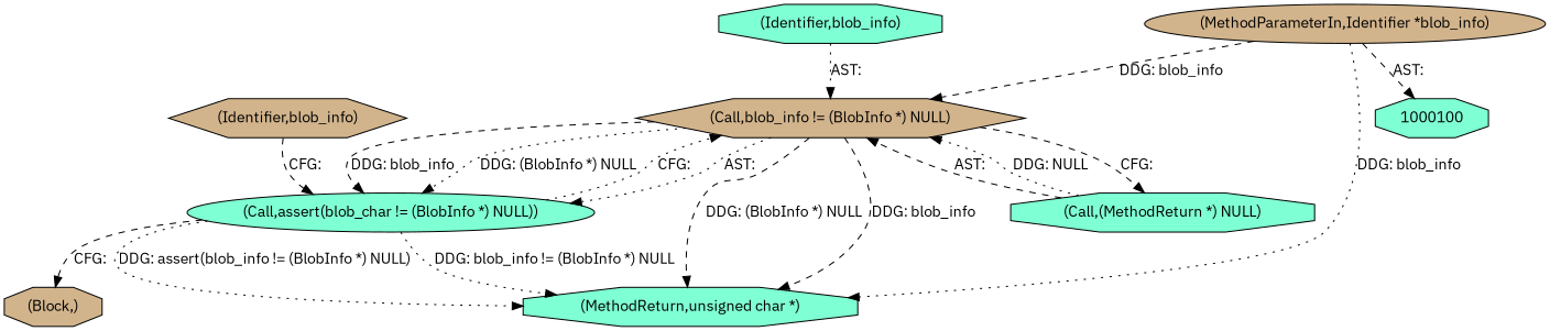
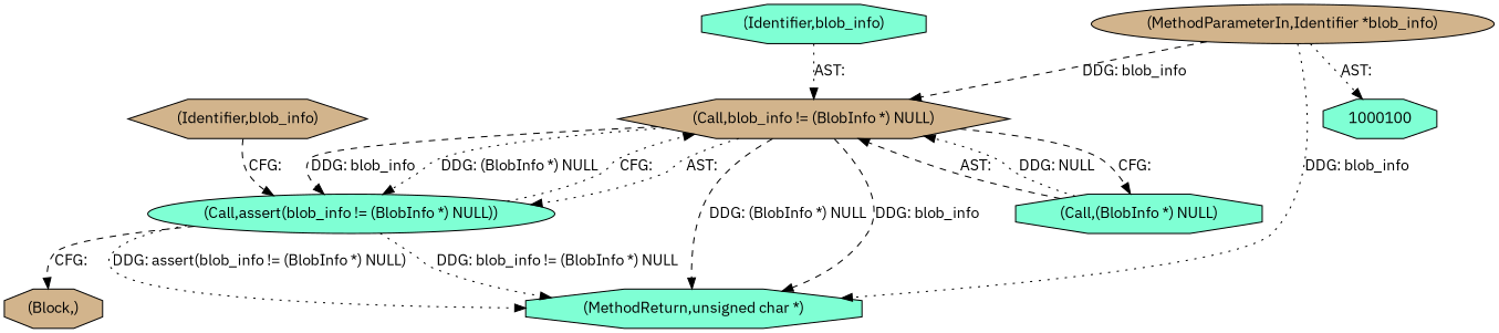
  digraph {
    fontname="IBM Plex Sans"
    node [fillcolor=aquamarine fontname="IBM Plex Sans" shape=octagon style=filled]
    edge [fontname="IBM Plex Sans" style=dashed]
    n1 [fillcolor=tan label="(MethodParameterIn,Identifier *blob_info)" shape=ellipse]
    n2 [fillcolor=tan label="(Call,blob_info != (BlobInfo *) NULL)" shape=hexagon]
    n3 [label="(MethodReturn,unsigned char *)"]
    1000100
-   n5 [label="(Call,assert(blob_char != (BlobInfo *) NULL))" shape=ellipse]
-   n6 [label="(Call,(MethodReturn *) NULL)"]
+   n5 [label="(Call,assert(blob_info != (BlobInfo *) NULL))" shape=ellipse]
+   n6 [label="(Call,(BlobInfo *) NULL)"]
    n7 [fillcolor=tan label="(Block,)"]
    n8 [fillcolor=tan label="(Identifier,blob_info)" shape=hexagon]
    n9 [label="(Identifier,blob_info)"]
    n1 -> n2 [label="DDG: blob_info"]
    n1 -> n3 [label="DDG: blob_info" style=dotted]
-   n1 -> 1000100 [label="AST: "]
+   n1 -> 1000100 [label="AST: " style=dotted]
    n2 -> n3 [label="DDG: (BlobInfo *) NULL"]
    n2 -> n3 [label="DDG: blob_info"]
    n2 -> n5 [label="AST: " style=dotted]
    n2 -> n5 [label="DDG: blob_info"]
    n2 -> n5 [label="DDG: (BlobInfo *) NULL" style=dotted]
    n2 -> n6 [label="CFG: "]
    n5 -> n2 [label="CFG: " style=dotted]
    n5 -> n3 [label="DDG: blob_info != (BlobInfo *) NULL" style=dotted]
    n5 -> n3 [label="DDG: assert(blob_info != (BlobInfo *) NULL)" style=dotted]
    n5 -> n7 [label="CFG: "]
    n6 -> n2 [label="AST: "]
    n6 -> n2 [label="DDG: NULL" style=dotted]
    n8 -> n5 [label="CFG: "]
    n9 -> n2 [label="AST: " style=dotted]
  }
